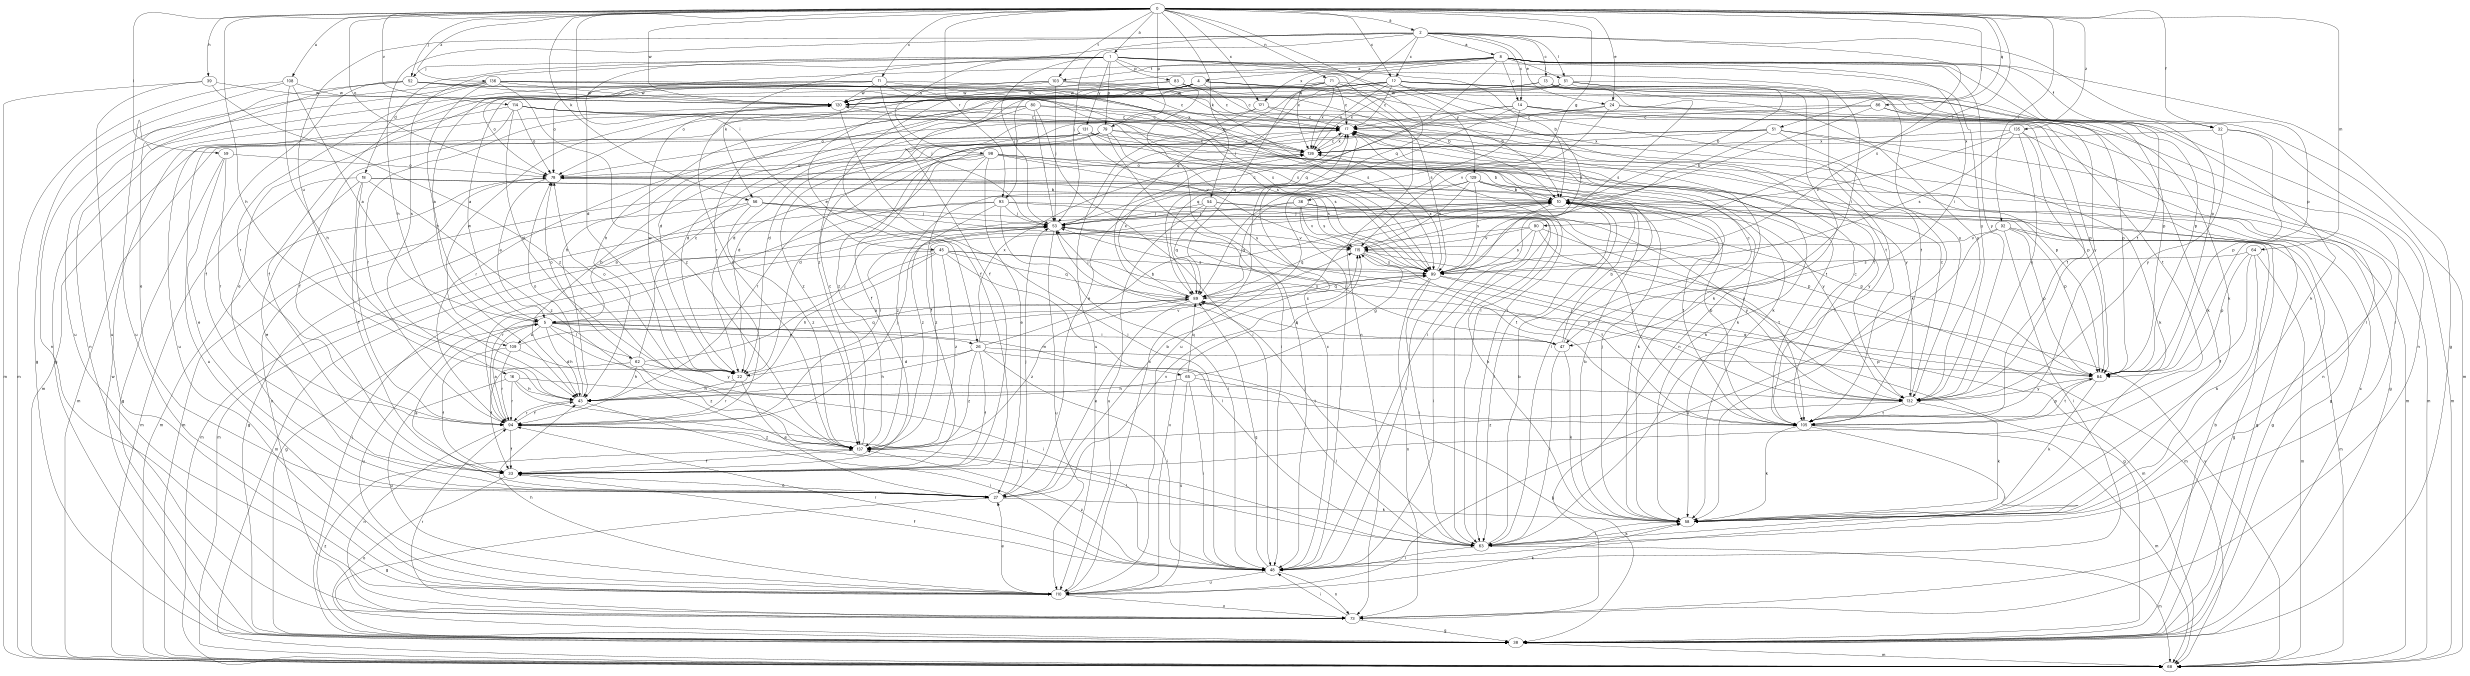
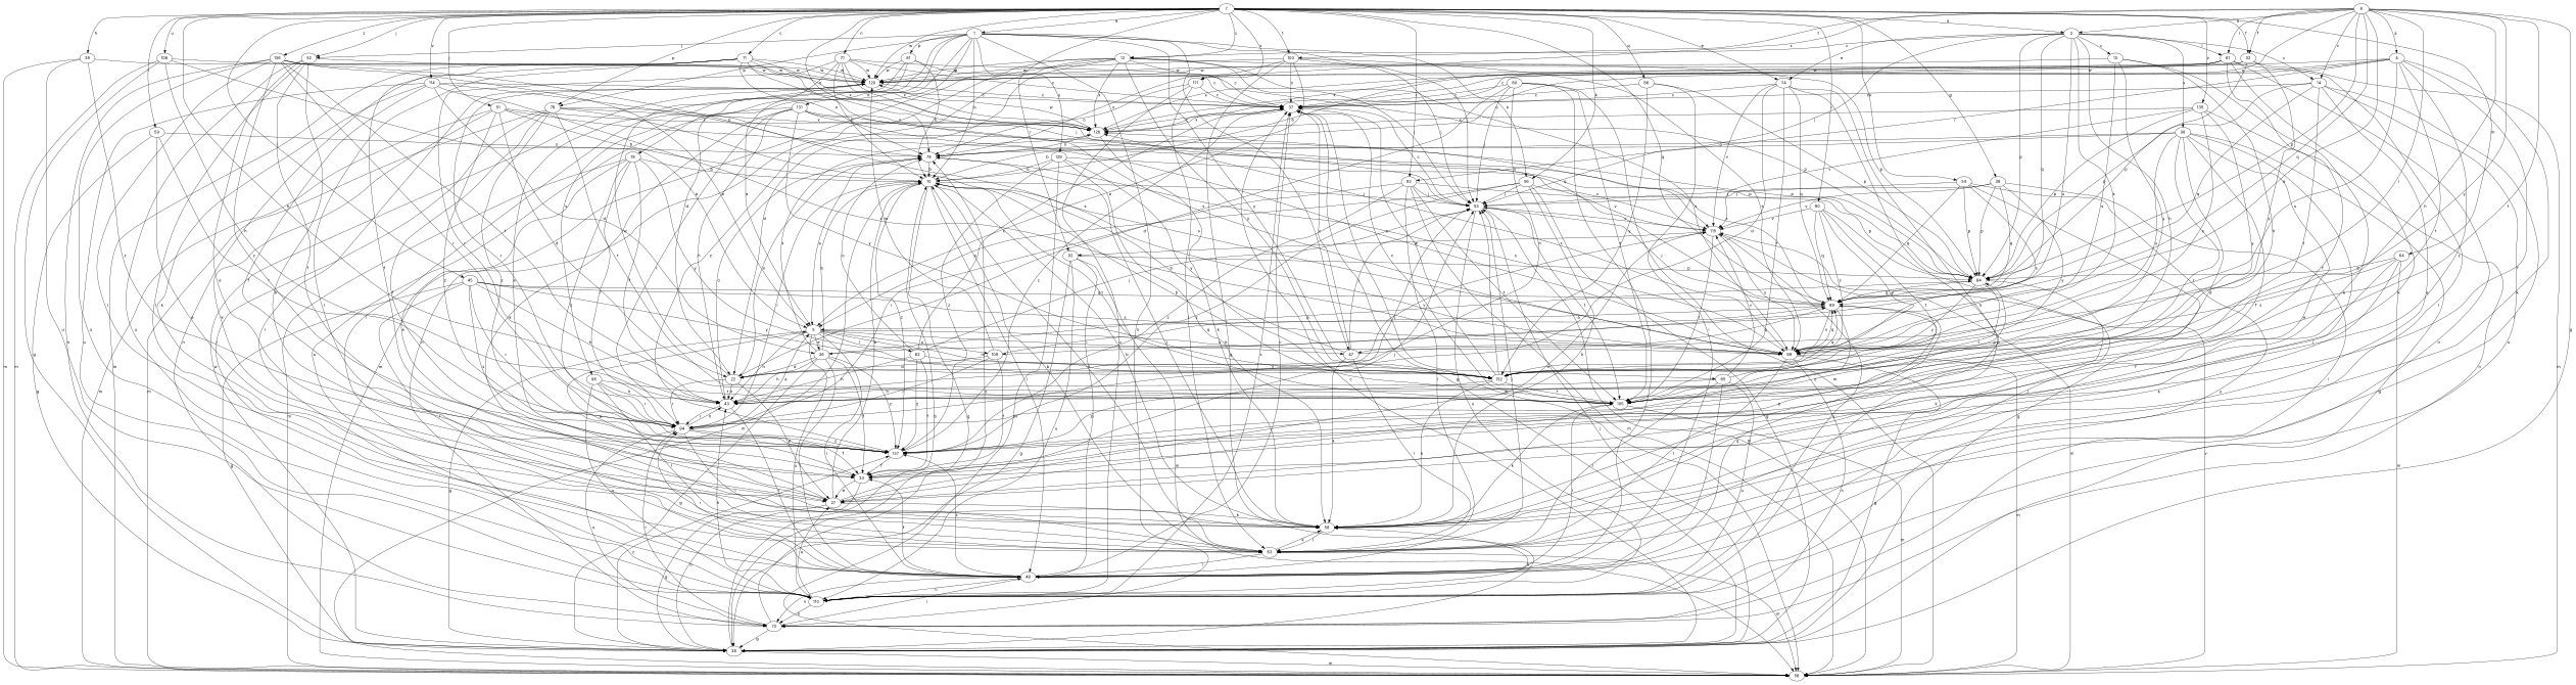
  strict digraph {
    fontname=Inter
    node [fontname=Inter]
    edge [fontname=Inter]
-   0
+   0 [label=7]
    1
    2
    11
    12
    24
    32
    36
    39
    43
    45
    51
    52
    54
    56
    59
    64
    71
    78
    79
    86
    89
    90
    92
    93
    103
    108
    114
    120
    121
    135
    136
    10
    18
    22
    47
    53
    73
-   81 [label=83]
-   96 [label=16]
+   81
+   96
    129
    131
    132
    n44 [label=8]
    13
    14
    61
    84
    98
    99
    109
    126
    33
    63
-   17
+   17 [label=37]
    137
    68
    105
    58
    110
    115
    48
    94
    38
    27
    5
    80
    4
    26
    62
    65
    0 -> 1 [label=a]
    0 -> 2 [label=a]
    0 -> 11 [label=c]
    0 -> 12 [label=c]
    0 -> 24 [label=e]
    0 -> 32 [label=f]
    0 -> 36 [label=g]
    0 -> 39 [label=h]
    0 -> 43 [label=h]
    0 -> 45 [label=i]
    0 -> 51 [label=j]
    0 -> 52 [label=j]
    0 -> 54 [label=k]
    0 -> 56 [label=k]
    0 -> 59 [label=l]
    0 -> 64 [label=m]
    0 -> 71 [label=n]
    0 -> 78 [label=o]
    0 -> 79 [label=p]
    0 -> 86 [label=q]
    0 -> 89 [label=q]
    0 -> 90 [label=r]
    0 -> 92 [label=r]
    0 -> 93 [label=r]
    0 -> 103 [label=t]
    0 -> 108 [label=u]
    0 -> 114 [label=v]
    0 -> 120 [label=w]
    0 -> 121 [label=x]
    0 -> 135 [label=z]
    0 -> 136 [label=z]
    1 -> 52 [label=j]
    1 -> 56 [label=k]
    1 -> 79 [label=p]
    1 -> 10 [label=b]
    1 -> 18 [label=d]
    1 -> 22 [label=d]
    1 -> 47 [label=i]
    1 -> 53 [label=j]
    1 -> 73 [label=n]
    1 -> 81 [label=p]
    1 -> 96 [label=s]
    1 -> 129 [label=y]
    1 -> 131 [label=y]
    1 -> 132 [label=y]
    2 -> 12 [label=c]
    2 -> 24 [label=e]
    2 -> 43 [label=h]
    2 -> 89 [label=q]
    2 -> 53 [label=j]
-   2 -> n44 [label=a]
+   n44 -> 2 [label=a]
    2 -> 13 [label=c]
    2 -> 14 [label=c]
    2 -> 61 [label=l]
    2 -> 84 [label=p]
    2 -> 98 [label=s]
    2 -> 99 [label=s]
    2 -> 109 [label=u]
    11 -> 78 [label=o]
    11 -> 120 [label=w]
    11 -> 53 [label=j]
    11 -> 73 [label=n]
    11 -> 99 [label=s]
    11 -> 126 [label=x]
    11 -> 33 [label=f]
    11 -> 63 [label=l]
    12 -> 120 [label=w]
    12 -> 22 [label=d]
    12 -> 53 [label=j]
    12 -> 73 [label=n]
    12 -> 132 [label=y]
    12 -> 84 [label=p]
    12 -> 99 [label=s]
    12 -> 126 [label=x]
    12 -> 17 [label=c]
    12 -> 137 [label=z]
    12 -> 68 [label=m]
+   24 -> 89 [label=q]
    24 -> 22 [label=d]
    24 -> 17 [label=c]
    24 -> 105 [label=t]
    24 -> 58 [label=k]
+   24 -> 110 [label=u]
    24 -> 115 [label=v]
+   32 -> 120 [label=w]
    32 -> 132 [label=y]
    32 -> 84 [label=p]
    32 -> 126 [label=x]
    32 -> 68 [label=m]
    36 -> 89 [label=q]
    36 -> 53 [label=j]
    36 -> 132 [label=y]
    36 -> 84 [label=p]
    36 -> 115 [label=v]
    36 -> 48 [label=i]
    39 -> 120 [label=w]
    39 -> 137 [label=z]
    39 -> 68 [label=m]
    39 -> 110 [label=u]
    43 -> 78 [label=o]
    43 -> 48 [label=i]
    43 -> 94 [label=r]
    45 -> 43 [label=h]
    45 -> 89 [label=q]
    45 -> 132 [label=y]
    45 -> 99 [label=s]
    45 -> 63 [label=l]
    45 -> 137 [label=z]
    45 -> 94 [label=r]
    45 -> 38 [label=g]
    51 -> 10 [label=b]
    51 -> 22 [label=d]
    51 -> 84 [label=p]
    51 -> 126 [label=x]
    51 -> 137 [label=z]
    51 -> 68 [label=m]
    51 -> 58 [label=k]
    52 -> 120 [label=w]
    52 -> 33 [label=f]
    52 -> 63 [label=l]
    52 -> 58 [label=k]
    52 -> 110 [label=u]
    52 -> 27 [label=e]
    54 -> 89 [label=q]
    54 -> 53 [label=j]
    54 -> 84 [label=p]
    54 -> 99 [label=s]
    54 -> 110 [label=u]
    54 -> 38 [label=g]
    56 -> 53 [label=j]
    56 -> 137 [label=z]
    56 -> 58 [label=k]
    56 -> 115 [label=v]
    56 -> 38 [label=g]
    56 -> 5 [label=a]
    59 -> 78 [label=o]
    59 -> 94 [label=r]
    59 -> 38 [label=g]
    59 -> 27 [label=e]
    64 -> 84 [label=p]
    64 -> 99 [label=s]
    64 -> 33 [label=f]
    64 -> 68 [label=m]
    64 -> 58 [label=k]
    71 -> 89 [label=q]
    71 -> 120 [label=w]
    71 -> 10 [label=b]
    71 -> 84 [label=p]
    71 -> 126 [label=x]
    71 -> 17 [label=c]
    71 -> 94 [label=r]
    71 -> 5 [label=a]
    78 -> 10 [label=b]
    78 -> 99 [label=s]
-   78 -> 68 [label=m]
+   11 -> 68 [label=m]
    78 -> 5 [label=a]
+   79 -> 84 [label=p]
    79 -> 99 [label=s]
    79 -> 126 [label=x]
    79 -> 33 [label=f]
    79 -> 137 [label=z]
    79 -> 68 [label=m]
    79 -> 105 [label=t]
    79 -> 48 [label=i]
-   86 -> 22 [label=d]
    86 -> 132 [label=y]
    86 -> 84 [label=p]
    86 -> 17 [label=c]
    86 -> 48 [label=i]
    89 -> 53 [label=j]
    89 -> 99 [label=s]
    89 -> 126 [label=x]
    89 -> 137 [label=z]
    89 -> 27 [label=e]
    89 -> 5 [label=a]
    90 -> 89 [label=q]
    90 -> 132 [label=y]
    90 -> 99 [label=s]
    90 -> 105 [label=t]
    90 -> 115 [label=v]
    90 -> 48 [label=i]
    92 -> 84 [label=p]
    92 -> 68 [label=m]
    92 -> 110 [label=u]
-   92 -> 115 [label=v]
+   115 -> 92 [label=v]
    92 -> 48 [label=i]
    92 -> 38 [label=g]
    93 -> 53 [label=j]
    93 -> 84 [label=p]
    93 -> 137 [label=z]
    93 -> 68 [label=m]
    93 -> 105 [label=t]
    93 -> 48 [label=i]
    93 -> 94 [label=r]
    103 -> 78 [label=o]
    103 -> 120 [label=w]
    103 -> 53 [label=j]
    103 -> 99 [label=s]
    103 -> 17 [label=c]
    103 -> 38 [label=g]
+   103 -> 5 [label=a]
    108 -> 43 [label=h]
    108 -> 120 [label=w]
    108 -> 68 [label=m]
    108 -> 38 [label=g]
    108 -> 5 [label=a]
    114 -> 78 [label=o]
-   114 -> 22 [label=d]
+   114 -> 26 [label=d]
    114 -> 99 [label=s]
    114 -> 33 [label=f]
    114 -> 17 [label=c]
    114 -> 58 [label=k]
    114 -> 110 [label=u]
    120 -> 17 [label=c]
    120 -> 48 [label=i]
    120 -> 94 [label=r]
    121 -> 78 [label=o]
    121 -> 63 [label=l]
    121 -> 17 [label=c]
    121 -> 110 [label=u]
    135 -> 73 [label=n]
    135 -> 132 [label=y]
    135 -> 84 [label=p]
    135 -> 99 [label=s]
    135 -> 126 [label=x]
    135 -> 115 [label=v]
    136 -> 120 [label=w]
    136 -> 73 [label=n]
    136 -> 99 [label=s]
    136 -> 63 [label=l]
    136 -> 137 [label=z]
    136 -> 105 [label=t]
    136 -> 110 [label=u]
    136 -> 94 [label=r]
    136 -> 5 [label=a]
    10 -> 53 [label=j]
    10 -> 63 [label=l]
    10 -> 137 [label=z]
    10 -> 68 [label=m]
    10 -> 105 [label=t]
    10 -> 48 [label=i]
    10 -> 94 [label=r]
    10 -> 38 [label=g]
    18 -> 10 [label=b]
    18 -> 132 [label=y]
-   18 -> 33 [label=f]
+   18 -> 43 [label=f]
    18 -> 137 [label=z]
    18 -> 68 [label=m]
    18 -> 94 [label=r]
    18 -> 27 [label=e]
    22 -> 43 [label=h]
    22 -> 78 [label=o]
    22 -> 120 [label=w]
    22 -> 115 [label=v]
    22 -> 94 [label=r]
    22 -> 27 [label=e]
    47 -> 89 [label=q]
    47 -> 10 [label=b]
    47 -> 53 [label=j]
    47 -> 63 [label=l]
    47 -> 17 [label=c]
    47 -> 58 [label=k]
    53 -> 17 [label=c]
    53 -> 68 [label=m]
    53 -> 105 [label=t]
    53 -> 110 [label=u]
    53 -> 115 [label=v]
    73 -> 78 [label=o]
    73 -> 48 [label=i]
    73 -> 94 [label=r]
    73 -> 38 [label=g]
    81 -> 120 [label=w]
    81 -> 10 [label=b]
    81 -> 17 [label=c]
    81 -> 48 [label=i]
    81 -> 27 [label=e]
    96 -> 43 [label=h]
    96 -> 63 [label=l]
    96 -> 105 [label=t]
    96 -> 110 [label=u]
    96 -> 94 [label=r]
    129 -> 10 [label=b]
    129 -> 132 [label=y]
-   129 -> 99 [label=s]
+   131 -> 99 [label=s]
    129 -> 137 [label=z]
    129 -> 68 [label=m]
    129 -> 58 [label=k]
    129 -> 115 [label=v]
    131 -> 43 [label=h]
    131 -> 132 [label=y]
    131 -> 126 [label=x]
    131 -> 58 [label=k]
    131 -> 110 [label=u]
    131 -> 115 [label=v]
    131 -> 94 [label=r]
    132 -> 53 [label=j]
    132 -> 17 [label=c]
    132 -> 137 [label=z]
    132 -> 105 [label=t]
    132 -> 58 [label=k]
    n44 -> 32 [label=f]
    n44 -> 43 [label=h]
    n44 -> 89 [label=q]
    n44 -> 103 [label=t]
    n44 -> 121 [label=x]
    n44 -> 47 [label=i]
    n44 -> 132 [label=y]
    n44 -> 14 [label=c]
    n44 -> 61 [label=l]
    n44 -> 84 [label=p]
    n44 -> 126 [label=x]
    n44 -> 105 [label=t]
    n44 -> 38 [label=g]
    n44 -> 4 [label=a]
    n44 -> 26 [label=e]
    13 -> 43 [label=h]
    13 -> 120 [label=w]
    13 -> 132 [label=y]
    13 -> 99 [label=s]
    13 -> 58 [label=k]
    14 -> 89 [label=q]
    14 -> 84 [label=p]
    14 -> 63 [label=l]
    14 -> 17 [label=c]
    14 -> 105 [label=t]
    14 -> 110 [label=u]
    14 -> 27 [label=e]
    61 -> 120 [label=w]
    61 -> 10 [label=b]
    61 -> 73 [label=n]
    61 -> 126 [label=x]
    61 -> 33 [label=f]
    61 -> 63 [label=l]
    61 -> 58 [label=k]
    84 -> 89 [label=q]
    84 -> 132 [label=y]
    84 -> 105 [label=t]
    84 -> 58 [label=k]
    98 -> 78 [label=o]
    98 -> 10 [label=b]
-   98 -> 22 [label=d]
+   98 -> 137 [label=d]
    98 -> 99 [label=s]
    98 -> 33 [label=f]
    98 -> 63 [label=l]
    98 -> 94 [label=r]
    98 -> 38 [label=g]
    98 -> 27 [label=e]
    99 -> 89 [label=q]
    99 -> 73 [label=n]
    99 -> 126 [label=x]
    99 -> 63 [label=l]
    99 -> 68 [label=m]
    99 -> 38 [label=g]
    109 -> 89 [label=q]
    109 -> 120 [label=w]
    109 -> 22 [label=d]
    109 -> 33 [label=f]
    109 -> 94 [label=r]
    126 -> 78 [label=o]
    126 -> 120 [label=w]
    126 -> 17 [label=c]
    126 -> 58 [label=k]
    33 -> 38 [label=o]
    33 -> 27 [label=e]
    63 -> 10 [label=b]
    63 -> 53 [label=j]
    63 -> 68 [label=m]
    63 -> 58 [label=k]
    63 -> 48 [label=i]
    17 -> 126 [label=x]
    17 -> 68 [label=m]
    17 -> 38 [label=g]
    137 -> 33 [label=f]
    137 -> 17 [label=c]
    68 -> 115 [label=v]
    105 -> 10 [label=b]
    105 -> 84 [label=p]
    105 -> 17 [label=c]
    105 -> 68 [label=m]
    105 -> 58 [label=k]
    105 -> 48 [label=i]
    58 -> 78 [label=j]
    58 -> 10 [label=b]
    58 -> 63 [label=l]
    110 -> 43 [label=h]
    110 -> 73 [label=n]
    110 -> 17 [label=c]
    110 -> 58 [label=k]
    110 -> 115 [label=v]
    110 -> 27 [label=e]
    115 -> 99 [label=s]
    115 -> 68 [label=m]
    115 -> 105 [label=t]
    48 -> 89 [label=q]
    48 -> 73 [label=n]
    48 -> 33 [label=f]
    48 -> 17 [label=c]
    48 -> 137 [label=z]
    48 -> 110 [label=u]
    48 -> 94 [label=r]
-   94 -> 43 [label=f]
+   94 -> 43 [label=h]
    94 -> 53 [label=j]
    94 -> 73 [label=n]
    94 -> 33 [label=f]
    94 -> 63 [label=l]
    94 -> 137 [label=z]
    94 -> 5 [label=a]
    38 -> 120 [label=w]
    38 -> 10 [label=b]
    38 -> 53 [label=j]
    38 -> 17 [label=c]
    38 -> 137 [label=z]
    38 -> 68 [label=m]
    27 -> 10 [label=b]
    27 -> 53 [label=j]
    27 -> 58 [label=k]
    27 -> 115 [label=v]
    27 -> 38 [label=g]
    27 -> 5 [label=a]
    5 -> 43 [label=h]
    5 -> 47 [label=i]
    5 -> 99 [label=s]
    5 -> 109 [label=u]
    5 -> 110 [label=u]
    5 -> 48 [label=i]
+   5 -> 38 [label=g]
    5 -> 26 [label=e]
    5 -> 62 [label=l]
    5 -> 65 [label=m]
    80 -> 43 [label=h]
    80 -> 22 [label=d]
    80 -> 53 [label=j]
    80 -> 17 [label=c]
    80 -> 68 [label=m]
    80 -> 105 [label=t]
    80 -> 48 [label=i]
    4 -> 78 [label=o]
    4 -> 93 [label=r]
    4 -> 120 [label=w]
    4 -> 99 [label=s]
    4 -> 33 [label=f]
    4 -> 17 [label=c]
    4 -> 137 [label=z]
    4 -> 105 [label=t]
    4 -> 58 [label=k]
    26 -> 43 [label=h]
    26 -> 10 [label=b]
    26 -> 22 [label=d]
    26 -> 84 [label=p]
    26 -> 126 [label=x]
    26 -> 33 [label=f]
    26 -> 137 [label=z]
    26 -> 48 [label=i]
    26 -> 38 [label=g]
    62 -> 43 [label=h]
    62 -> 78 [label=o]
    62 -> 53 [label=j]
    62 -> 132 [label=y]
    62 -> 33 [label=f]
    62 -> 17 [label=c]
    62 -> 137 [label=z]
    65 -> 43 [label=h]
    65 -> 89 [label=q]
    65 -> 63 [label=l]
    65 -> 110 [label=u]
-   65 -> 115 [label=g]
+   65 -> 115 [label=v]
    65 -> 48 [label=i]
  }
